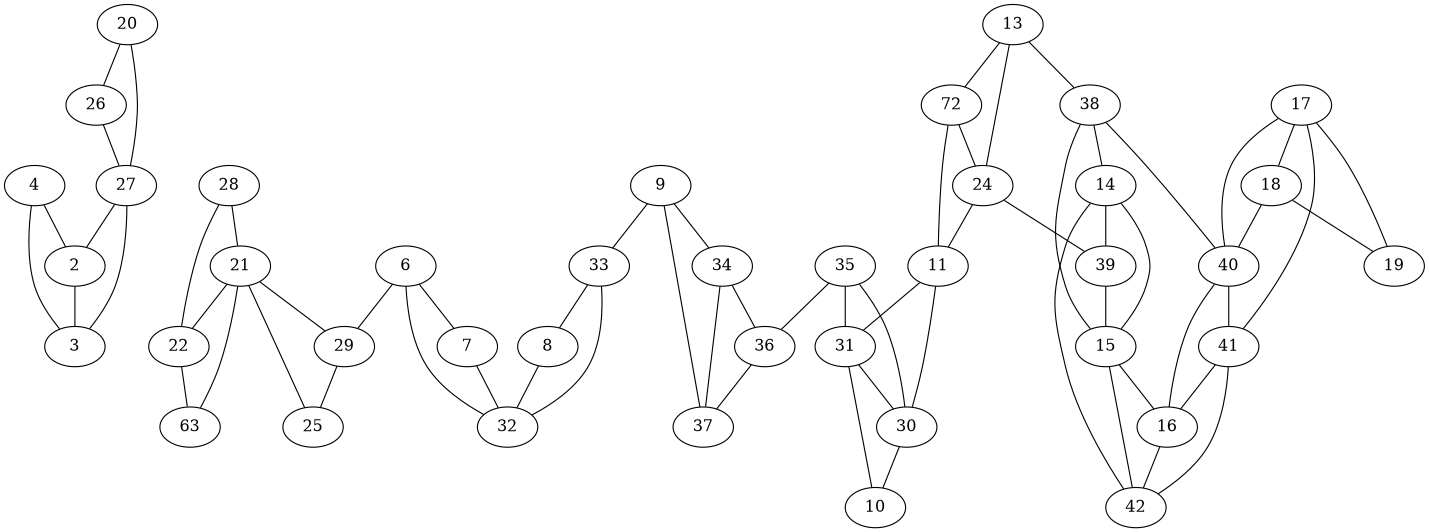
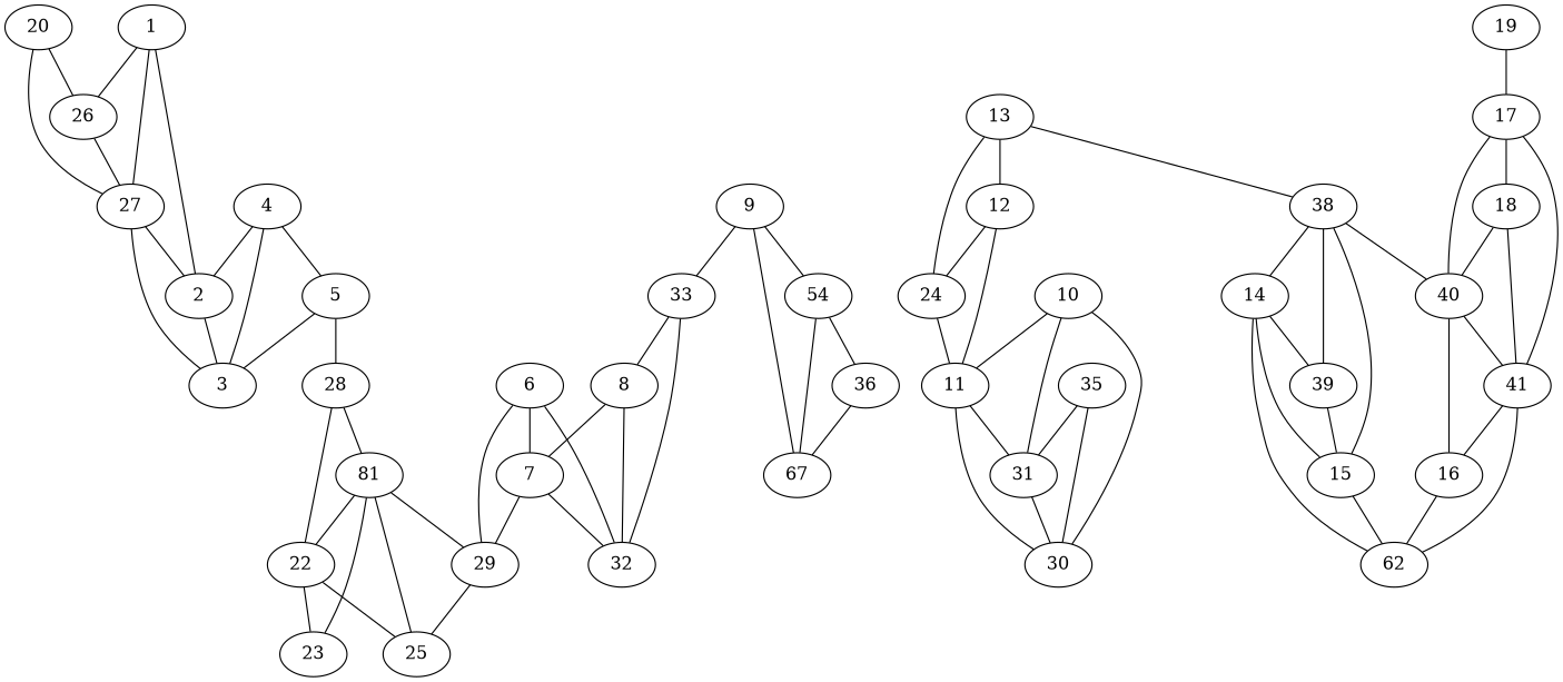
  graph {
    node [aaLength=3 type=1]
    edge [distance0=16.0 frequency=1 type0=3]
+   1 [aaLength=12 sequence=AVVESHKLGGTC type=0]
    26 [aaLength=4 sequence=AELG]
    27 [aaLength=5 sequence=CVPKK]
    20 [sequence=ARR]
    2 [aaLength=6 sequence=AVHSEF type=0]
    3 [aaLength=19 sequence=HDHADYGFPSCEGKFNWRV type=0]
    4 [sequence=KEK type=0]
+   5 [aaLength=26 sequence=IYQNNLTKSHIEIIRGHAAFTSDPKP type=0]
    28 [aaLength=4 sequence=EVSG]
-   21 [aaLength=5 sequence=TPHES]
+   21 [aaLength=5 sequence=TPHES label=81]
    22 [aaLength=4 sequence=TGGM]
    29 [sequence=ITS]
    25 [aaLength=4 sequence=IPGA]
-   23 [sequence=YTA label=63]
+   23 [sequence=YTA]
    6 [sequence=GRS type=0]
    7 [aaLength=6 sequence=GAGYIA type=0]
    32 [aaLength=5 sequence=LSALG]
    8 [aaLength=12 sequence=SLMIRHDKVLRS type=0]
    9 [aaLength=13 sequence=VLKFSQVKEVKKT type=0]
    33 [aaLength=5 sequence=MISTN]
-   34 [sequence=LEV]
-   37 [aaLength=9 sequence=VTAVPGRLP]
+   34 [sequence=LEV label=54]
+   37 [aaLength=9 sequence=VTAVPGRLP label=67]
    36 [aaLength=8 sequence=TMIPDVDC]
    10 [sequence=IIV type=0]
    11 [sequence=EFQ type=0]
    31 [aaLength=4 sequence=NKLG]
    30 [sequence=DDK]
-   12 [sequence=KLA type=0 label=72]
+   12 [sequence=KLA type=0]
    24 [sequence=IAA]
    13 [aaLength=16 sequence=YKEDSKLDYNNIPTVV type=0]
    38 [aaLength=4 sequence=DEAI]
    14 [aaLength=8 sequence=TSFTPMYH type=0]
    15 [sequence=VTK type=0]
    39 [aaLength=5 sequence=ENVKT]
    40 [aaLength=8 sequence=GFAVAVKM]
-   42 [aaLength=8 sequence=RKTKCVMK]
+   42 [aaLength=8 sequence=RKTKCVMK label=62]
    16 [sequence=CAN type=0]
    17 [aaLength=14 sequence=KADFDNTVAIHPTS type=0]
    18 [aaLength=5 sequence=LVTLR type=0]
    41 [aaLength=8 sequence=HMQGLGCD]
    19 [aaLength=5 sequence=vanDerWaals type=0]
    35 [aaLength=5 sequence=VPNTK]
+   1 -- 26 [distance0=7.0 type0=1]
    26 -- 27 [distance0=23.0 distance1=0.0 frequency=2 type1=4]
+   27 -- 1 [type0=2]
    27 -- 2 [distance0=10.0 distance1=0.0 frequency=2 type0=1 type1=4]
    20 -- 26 [distance0=4.0 distance1=0.0 frequency=2 type0=1 type1=4]
    20 -- 27 [distance0=27.0]
+   2 -- 1 [distance0=26.0]
    2 -- 3 [distance0=7.0 distance1=0.0 frequency=2 type0=1 type1=4]
    3 -- 27 [distance0=17.0 type0=2]
    4 -- 2 [distance0=27.0]
    4 -- 3 [distance0=20.0 type0=2]
+   4 -- 5 [distance0=13.0 distance1=0.0 frequency=2 type0=1 type1=4]
+   5 -- 3 [distance0=33.0]
+   5 -- 28 [distance0=28.0 distance1=0.0 frequency=2 type0=2 type1=4]
    28 -- 21 [distance0=21.0]
    28 -- 22 [distance0=15.0 type0=2]
    21 -- 22 [distance0=6.0 type0=1]
    21 -- 29 [distance0=13.0]
+   22 -- 25 [distance0=12.0]
    22 -- 23 [distance0=9.0 type0=2]
    29 -- 25 [distance0=7.0 type0=1]
    25 -- 21 [distance0=6.0 type0=1]
    23 -- 21 [distance0=15.0]
    6 -- 29 [distance0=13.0 type0=2]
    6 -- 7 [distance0=6.0 distance1=0.0 frequency=2 type0=1 type1=4]
    6 -- 32 [distance0=18.0]
+   7 -- 29 [distance0=19.0]
    7 -- 32 [distance0=12.0 distance1=0.0 frequency=2 type0=2 type1=4]
+   8 -- 7 [distance0=20.0]
    8 -- 32 [distance0=8.0 type0=1]
    9 -- 33 [type0=1]
    9 -- 34 [distance1=0.0 frequency=2 type0=2 type1=4]
    9 -- 37 [distance0=21.0]
    33 -- 32 [distance0=23.0]
    33 -- 8 [distance0=15.0 type0=1]
    34 -- 37 [distance0=5.0 distance1=0.0 frequency=2 type0=1 type1=4]
    34 -- 36
    36 -- 37 [distance0=11.0 type0=1]
+   10 -- 11 [distance0=4.0 distance1=0.0 frequency=2 type0=1 type1=4]
    10 -- 31 [distance0=12.0]
    11 -- 31
    11 -- 30 [distance0=9.0 type0=2]
    31 -- 30 [distance0=7.0 distance1=0.0 frequency=2 type0=1 type1=4]
    30 -- 10 [distance0=5.0 distance1=0.0 frequency=2 type0=1 type1=4]
    12 -- 11 [distance0=31.0]
    12 -- 24 [distance0=5.0 type0=1]
    24 -- 11 [distance0=26.0]
    13 -- 12 [distance0=8.0 type0=1]
    13 -- 24 [distance0=13.0 type0=2]
    13 -- 38 [distance0=29.0 distance1=0.0 frequency=2 type1=4]
    38 -- 14 [type0=2]
    38 -- 15 [distance0=25.0]
-   24 -- 39 [distance0=9.0 distance1=0.0 frequency=2 type0=1 type1=4]
+   38 -- 39 [distance0=9.0 distance1=0.0 frequency=2 type0=1 type1=4]
    38 -- 40 [distance0=42.0]
    14 -- 15 [distance0=9.0 distance1=0.0 frequency=2 type0=2 type1=4]
    14 -- 39 [distance0=7.0 type0=1]
    14 -- 42 [distance0=12.0]
    15 -- 42 [distance0=3.0 distance1=0.0 frequency=2 type0=1 type1=5]
-   15 -- 16 [distance0=13.0]
    39 -- 15
    40 -- 16 [distance0=23.0]
    40 -- 41 [distance0=12.0 type0=2]
    16 -- 42 [distance0=10.0 type0=1]
    17 -- 40 [distance0=11.0 type0=1]
    17 -- 18 [distance0=17.0 distance1=0.0 frequency=2 type0=2 type1=4]
    17 -- 41 [distance0=23.0]
    18 -- 40 [distance0=28.0]
-   18 -- 19 [distance0=14.0 distance1=0.0 frequency=2 type0=1 type1=4]
+   18 -- 41 [distance0=14.0 distance1=0.0 frequency=2 type0=1 type1=4]
    41 -- 42 [distance0=21.0]
    41 -- 16 [distance0=11.0 type0=1]
    19 -- 17 [distance0=31.0 type0=2]
-   35 -- 36 [distance0=15.0 type0=2]
    35 -- 31 [distance0=9.0 distance1=0.0 frequency=2 type0=1 type1=4]
    35 -- 30
  }
